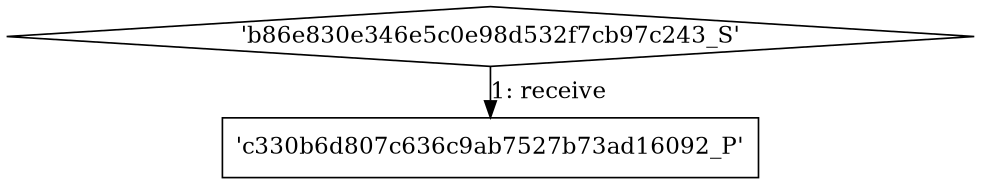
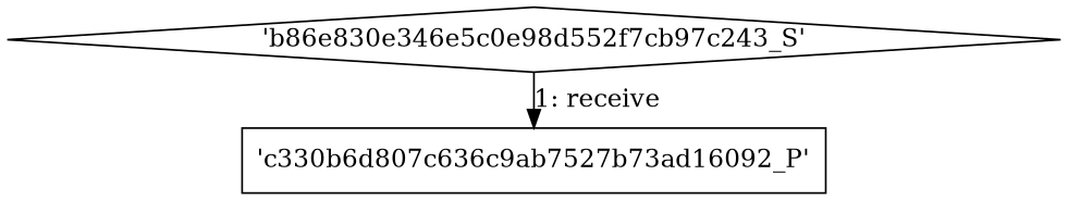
  digraph {
    engine=neato
    fixedsize=false
    fontsize=10
    nodesep=0.3
    rankdir=TB
    ranksep=0
    splines=true
    "'c330b6d807c636c9ab7527b73ad16092_P'" [node_type=Process shape=box]
-   "'b86e830e346e5c0e98d552f7cb97c243_S'" [node_type=Socket shape=diamond label="'b86e830e346e5c0e98d532f7cb97c243_S'"]
+   "'b86e830e346e5c0e98d552f7cb97c243_S'" [node_type=Socket shape=diamond]
    "'b86e830e346e5c0e98d552f7cb97c243_S'" -> "'c330b6d807c636c9ab7527b73ad16092_P'" [label="1: receive"]
  }
